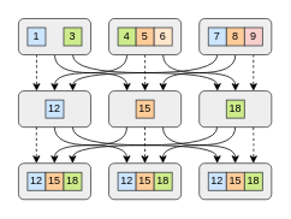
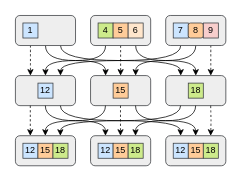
  <mxCell id="0" />
  <mxCell id="1" parent="0" />
  <mxCell id="2" style="edgeStyle=orthogonalEdgeStyle;curved=1;rounded=0;orthogonalLoop=1;jettySize=auto;html=1;exitX=0.25;exitY=1;exitDx=0;exitDy=0;entryX=0.25;entryY=0;entryDx=0;entryDy=0;dashed=1;movable=0;resizable=0;rotatable=0;deletable=0;editable=0;locked=1;connectable=0;" parent="1" source="5" target="23" edge="1"><mxGeometry relative="1" as="geometry" /></mxCell>
  <mxCell id="3" style="edgeStyle=orthogonalEdgeStyle;curved=1;rounded=0;orthogonalLoop=1;jettySize=auto;html=1;exitX=0.75;exitY=1;exitDx=0;exitDy=0;entryX=0.25;entryY=0;entryDx=0;entryDy=0;movable=0;resizable=0;rotatable=0;deletable=0;editable=0;locked=1;connectable=0;" parent="1" source="5" target="25" edge="1"><mxGeometry relative="1" as="geometry" /></mxCell>
  <mxCell id="4" style="edgeStyle=orthogonalEdgeStyle;curved=1;rounded=0;orthogonalLoop=1;jettySize=auto;html=1;exitX=0.5;exitY=1;exitDx=0;exitDy=0;entryX=0.25;entryY=0;entryDx=0;entryDy=0;movable=0;resizable=0;rotatable=0;deletable=0;editable=0;locked=1;connectable=0;" parent="1" source="5" target="14" edge="1"><mxGeometry relative="1" as="geometry" /></mxCell>
  <mxCell id="5" value="" style="rounded=1;whiteSpace=wrap;html=1;fillColor=#eeeeee;strokeColor=#36393d;movable=0;resizable=0;rotatable=0;deletable=0;editable=0;locked=1;connectable=0;" parent="1" vertex="1"><mxGeometry x="20" y="20" width="80" height="40" as="geometry" /></mxCell>
  <mxCell id="6" style="rounded=0;orthogonalLoop=1;jettySize=auto;html=1;entryX=0.5;entryY=0;entryDx=0;entryDy=0;dashed=1;movable=0;resizable=0;rotatable=0;deletable=0;editable=0;locked=1;connectable=0;" parent="1" source="9" target="14" edge="1"><mxGeometry relative="1" as="geometry" /></mxCell>
  <mxCell id="7" style="edgeStyle=orthogonalEdgeStyle;curved=1;rounded=0;orthogonalLoop=1;jettySize=auto;html=1;exitX=0.75;exitY=1;exitDx=0;exitDy=0;entryX=0.5;entryY=0;entryDx=0;entryDy=0;movable=0;resizable=0;rotatable=0;deletable=0;editable=0;locked=1;connectable=0;" parent="1" source="9" target="25" edge="1"><mxGeometry relative="1" as="geometry" /></mxCell>
  <mxCell id="8" style="edgeStyle=orthogonalEdgeStyle;curved=1;rounded=0;orthogonalLoop=1;jettySize=auto;html=1;exitX=0.25;exitY=1;exitDx=0;exitDy=0;entryX=0.5;entryY=0;entryDx=0;entryDy=0;movable=0;resizable=0;rotatable=0;deletable=0;editable=0;locked=1;connectable=0;" parent="1" source="9" target="23" edge="1"><mxGeometry relative="1" as="geometry" /></mxCell>
  <mxCell id="9" value="" style="rounded=1;whiteSpace=wrap;html=1;fillColor=#eeeeee;strokeColor=#36393d;movable=0;resizable=0;rotatable=0;deletable=0;editable=0;locked=1;connectable=0;" parent="1" vertex="1"><mxGeometry x="120" y="20" width="80" height="40" as="geometry" /></mxCell>
  <mxCell id="10" style="edgeStyle=orthogonalEdgeStyle;curved=1;rounded=0;orthogonalLoop=1;jettySize=auto;html=1;exitX=0.75;exitY=1;exitDx=0;exitDy=0;entryX=0.75;entryY=0;entryDx=0;entryDy=0;dashed=1;movable=0;resizable=0;rotatable=0;deletable=0;editable=0;locked=1;connectable=0;" parent="1" source="13" target="25" edge="1"><mxGeometry relative="1" as="geometry" /></mxCell>
  <mxCell id="11" style="edgeStyle=orthogonalEdgeStyle;curved=1;rounded=0;orthogonalLoop=1;jettySize=auto;html=1;exitX=0.25;exitY=1;exitDx=0;exitDy=0;entryX=0.75;entryY=0;entryDx=0;entryDy=0;movable=0;resizable=0;rotatable=0;deletable=0;editable=0;locked=1;connectable=0;" parent="1" source="13" target="23" edge="1"><mxGeometry relative="1" as="geometry" /></mxCell>
  <mxCell id="12" style="edgeStyle=orthogonalEdgeStyle;curved=1;rounded=0;orthogonalLoop=1;jettySize=auto;html=1;exitX=0.5;exitY=1;exitDx=0;exitDy=0;entryX=0.75;entryY=0;entryDx=0;entryDy=0;movable=0;resizable=0;rotatable=0;deletable=0;editable=0;locked=1;connectable=0;" parent="1" source="13" target="14" edge="1"><mxGeometry relative="1" as="geometry" /></mxCell>
  <mxCell id="13" value="" style="rounded=1;whiteSpace=wrap;html=1;fillColor=#eeeeee;strokeColor=#36393d;movable=0;resizable=0;rotatable=0;deletable=0;editable=0;locked=1;connectable=0;" parent="1" vertex="1"><mxGeometry x="220" y="20" width="80" height="40" as="geometry" /></mxCell>
  <mxCell id="14" value="" style="rounded=1;whiteSpace=wrap;html=1;fillColor=#eeeeee;strokeColor=#36393d;movable=0;resizable=0;rotatable=0;deletable=0;editable=0;locked=1;connectable=0;" parent="1" vertex="1"><mxGeometry x="120" y="100" width="80" height="40" as="geometry" /></mxCell>
  <mxCell id="15" value="1" style="rounded=0;whiteSpace=wrap;html=1;fillColor=#cce5ff;strokeColor=#36393d;movable=0;resizable=0;rotatable=0;deletable=0;editable=0;locked=1;connectable=0;" parent="1" vertex="1"><mxGeometry x="30" y="30" width="20" height="20" as="geometry" /></mxCell>
- <mxCell id="16" value="3" style="rounded=0;whiteSpace=wrap;html=1;fillColor=#cdeb8b;strokeColor=#36393d;movable=0;resizable=0;rotatable=0;deletable=0;editable=0;locked=1;connectable=0;" parent="1" vertex="1"><mxGeometry x="70" y="30" width="20" height="20" as="geometry" /></mxCell>
  <mxCell id="17" value="4" style="rounded=0;whiteSpace=wrap;html=1;fillColor=#cdeb8b;strokeColor=#36393d;movable=0;resizable=0;rotatable=0;deletable=0;editable=0;locked=1;connectable=0;" parent="1" vertex="1"><mxGeometry x="130" y="30" width="20" height="20" as="geometry" /></mxCell>
  <mxCell id="18" value="5" style="rounded=0;whiteSpace=wrap;html=1;fillColor=#ffcc99;strokeColor=#36393d;movable=0;resizable=0;rotatable=0;deletable=0;editable=0;locked=1;connectable=0;" parent="1" vertex="1"><mxGeometry x="150" y="30" width="20" height="20" as="geometry" /></mxCell>
  <mxCell id="19" value="6" style="rounded=0;whiteSpace=wrap;html=1;fillColor=#ffe6cc;strokeColor=#36393d;movable=0;resizable=0;rotatable=0;deletable=0;editable=0;locked=1;connectable=0;" parent="1" vertex="1"><mxGeometry x="170" y="30" width="20" height="20" as="geometry" /></mxCell>
  <mxCell id="20" value="7" style="rounded=0;whiteSpace=wrap;html=1;fillColor=#cce5ff;strokeColor=#36393d;movable=0;resizable=0;rotatable=0;deletable=0;editable=0;locked=1;connectable=0;" parent="1" vertex="1"><mxGeometry x="230" y="30" width="20" height="20" as="geometry" /></mxCell>
- <mxCell id="21" value="8" style="rounded=0;whiteSpace=wrap;html=1;fillColor=#ffcc99;strokeColor=#36393d;movable=0;resizable=0;rotatable=0;deletable=0;editable=0;locked=1;connectable=0;" parent="1" vertex="1"><mxGeometry x="250" y="30" width="20" height="20" as="geometry" /></mxCell>
+ <mxCell id="21" value="8" style="whiteSpace=wrap;html=1;fillColor=#ffcc99;strokeColor=#36393d;movable=0;resizable=0;rotatable=0;deletable=0;editable=0;locked=1;connectable=0;rounded=1;" parent="1" vertex="1"><mxGeometry x="250" y="30" width="20" height="20" as="geometry" /></mxCell>
  <mxCell id="22" value="9" style="rounded=0;whiteSpace=wrap;html=1;fillColor=#f8cecc;strokeColor=#36393d;movable=0;resizable=0;rotatable=0;deletable=0;editable=0;locked=1;connectable=0;" parent="1" vertex="1"><mxGeometry x="270" y="30" width="20" height="20" as="geometry" /></mxCell>
  <mxCell id="23" value="" style="rounded=1;whiteSpace=wrap;html=1;fillColor=#eeeeee;strokeColor=#36393d;movable=0;resizable=0;rotatable=0;deletable=0;editable=0;locked=1;connectable=0;" parent="1" vertex="1"><mxGeometry x="20" y="100" width="80" height="40" as="geometry" /></mxCell>
  <mxCell id="24" value="12" style="rounded=0;whiteSpace=wrap;html=1;fillColor=#cce5ff;strokeColor=#36393d;movable=0;resizable=0;rotatable=0;deletable=0;editable=0;locked=1;connectable=0;" parent="1" vertex="1"><mxGeometry x="50" y="110" width="20" height="20" as="geometry" /></mxCell>
  <mxCell id="25" value="" style="rounded=1;whiteSpace=wrap;html=1;fillColor=#eeeeee;strokeColor=#36393d;movable=0;resizable=0;rotatable=0;deletable=0;editable=0;locked=1;connectable=0;" parent="1" vertex="1"><mxGeometry x="220" y="100" width="80" height="40" as="geometry" /></mxCell>
  <mxCell id="26" value="15" style="rounded=0;whiteSpace=wrap;html=1;fillColor=#ffcc99;strokeColor=#36393d;movable=0;resizable=0;rotatable=0;deletable=0;editable=0;locked=1;connectable=0;" parent="1" vertex="1"><mxGeometry x="150" y="110" width="20" height="20" as="geometry" /></mxCell>
  <mxCell id="27" value="18" style="rounded=0;whiteSpace=wrap;html=1;fillColor=#cdeb8b;strokeColor=#36393d;movable=0;resizable=0;rotatable=0;deletable=0;editable=0;locked=1;connectable=0;" parent="1" vertex="1"><mxGeometry x="250" y="110" width="20" height="20" as="geometry" /></mxCell>
  <mxCell id="28" value="" style="rounded=1;whiteSpace=wrap;html=1;fillColor=#eeeeee;strokeColor=#36393d;movable=0;resizable=0;rotatable=0;deletable=0;editable=0;locked=1;connectable=0;" parent="1" vertex="1"><mxGeometry x="120" y="180" width="80" height="40" as="geometry" /></mxCell>
  <mxCell id="29" value="" style="rounded=1;whiteSpace=wrap;html=1;fillColor=#eeeeee;strokeColor=#36393d;movable=0;resizable=0;rotatable=0;deletable=0;editable=0;locked=1;connectable=0;" parent="1" vertex="1"><mxGeometry x="20" y="180" width="80" height="40" as="geometry" /></mxCell>
  <mxCell id="30" value="12" style="rounded=0;whiteSpace=wrap;html=1;fillColor=#cce5ff;strokeColor=#36393d;movable=0;resizable=0;rotatable=0;deletable=0;editable=0;locked=1;connectable=0;" parent="1" vertex="1"><mxGeometry x="30" y="190" width="20" height="20" as="geometry" /></mxCell>
  <mxCell id="31" value="15" style="rounded=0;whiteSpace=wrap;html=1;fillColor=#ffcc99;strokeColor=#36393d;movable=0;resizable=0;rotatable=0;deletable=0;editable=0;locked=1;connectable=0;" parent="1" vertex="1"><mxGeometry x="50" y="190" width="20" height="20" as="geometry" /></mxCell>
  <mxCell id="32" value="18" style="rounded=0;whiteSpace=wrap;html=1;fillColor=#cdeb8b;strokeColor=#36393d;movable=0;resizable=0;rotatable=0;deletable=0;editable=0;locked=1;connectable=0;" parent="1" vertex="1"><mxGeometry x="70" y="190" width="20" height="20" as="geometry" /></mxCell>
  <mxCell id="33" value="" style="rounded=1;whiteSpace=wrap;html=1;fillColor=#eeeeee;strokeColor=#36393d;movable=0;resizable=0;rotatable=0;deletable=0;editable=0;locked=1;connectable=0;" parent="1" vertex="1"><mxGeometry x="220" y="180" width="80" height="40" as="geometry" /></mxCell>
  <mxCell id="34" value="12" style="rounded=0;whiteSpace=wrap;html=1;fillColor=#cce5ff;strokeColor=#36393d;movable=0;resizable=0;rotatable=0;deletable=0;editable=0;locked=1;connectable=0;" parent="1" vertex="1"><mxGeometry x="130" y="190" width="20" height="20" as="geometry" /></mxCell>
  <mxCell id="35" value="15" style="rounded=0;whiteSpace=wrap;html=1;fillColor=#ffcc99;strokeColor=#36393d;movable=0;resizable=0;rotatable=0;deletable=0;editable=0;locked=1;connectable=0;" parent="1" vertex="1"><mxGeometry x="150" y="190" width="20" height="20" as="geometry" /></mxCell>
  <mxCell id="36" value="18" style="rounded=0;whiteSpace=wrap;html=1;fillColor=#cdeb8b;strokeColor=#36393d;movable=0;resizable=0;rotatable=0;deletable=0;editable=0;locked=1;connectable=0;" parent="1" vertex="1"><mxGeometry x="170" y="190" width="20" height="20" as="geometry" /></mxCell>
  <mxCell id="37" value="12" style="rounded=0;whiteSpace=wrap;html=1;fillColor=#cce5ff;strokeColor=#36393d;movable=0;resizable=0;rotatable=0;deletable=0;editable=0;locked=1;connectable=0;" parent="1" vertex="1"><mxGeometry x="230" y="190" width="20" height="20" as="geometry" /></mxCell>
  <mxCell id="38" value="15" style="rounded=0;whiteSpace=wrap;html=1;fillColor=#ffcc99;strokeColor=#36393d;movable=0;resizable=0;rotatable=0;deletable=0;editable=0;locked=1;connectable=0;" parent="1" vertex="1"><mxGeometry x="250" y="190" width="20" height="20" as="geometry" /></mxCell>
  <mxCell id="39" value="18" style="rounded=0;whiteSpace=wrap;html=1;fillColor=#cdeb8b;strokeColor=#36393d;movable=0;resizable=0;rotatable=0;deletable=0;editable=0;locked=1;connectable=0;" parent="1" vertex="1"><mxGeometry x="270" y="190" width="20" height="20" as="geometry" /></mxCell>
  <mxCell id="40" style="rounded=0;orthogonalLoop=1;jettySize=auto;html=1;exitX=0.25;exitY=1;exitDx=0;exitDy=0;entryX=0.25;entryY=0;entryDx=0;entryDy=0;dashed=1;movable=0;resizable=0;rotatable=0;deletable=0;editable=0;locked=1;connectable=0;" parent="1" edge="1"><mxGeometry relative="1" as="geometry"><mxPoint x="39.83" y="140" as="sourcePoint" /><mxPoint x="39.83" y="180" as="targetPoint" /></mxGeometry></mxCell>
  <mxCell id="41" style="edgeStyle=orthogonalEdgeStyle;curved=1;rounded=0;orthogonalLoop=1;jettySize=auto;html=1;exitX=0.75;exitY=1;exitDx=0;exitDy=0;entryX=0.25;entryY=0;entryDx=0;entryDy=0;movable=0;resizable=0;rotatable=0;deletable=0;editable=0;locked=1;connectable=0;" parent="1" edge="1"><mxGeometry relative="1" as="geometry"><mxPoint x="79.83" y="140" as="sourcePoint" /><mxPoint x="239.83" y="180" as="targetPoint" /><Array as="points"><mxPoint x="80" y="160" /><mxPoint x="240" y="160" /></Array></mxGeometry></mxCell>
  <mxCell id="42" style="edgeStyle=orthogonalEdgeStyle;curved=1;rounded=0;orthogonalLoop=1;jettySize=auto;html=1;exitX=0.5;exitY=1;exitDx=0;exitDy=0;entryX=0.25;entryY=0;entryDx=0;entryDy=0;movable=0;resizable=0;rotatable=0;deletable=0;editable=0;locked=1;connectable=0;" parent="1" edge="1"><mxGeometry relative="1" as="geometry"><mxPoint x="59.83" y="140" as="sourcePoint" /><mxPoint x="139.83" y="180" as="targetPoint" /><Array as="points"><mxPoint x="60" y="160" /><mxPoint x="140" y="160" /></Array></mxGeometry></mxCell>
  <mxCell id="43" style="rounded=0;orthogonalLoop=1;jettySize=auto;html=1;entryX=0.5;entryY=0;entryDx=0;entryDy=0;dashed=1;movable=0;resizable=0;rotatable=0;deletable=0;editable=0;locked=1;connectable=0;" parent="1" edge="1"><mxGeometry relative="1" as="geometry"><mxPoint x="159.83" y="140" as="sourcePoint" /><mxPoint x="159.83" y="180" as="targetPoint" /></mxGeometry></mxCell>
  <mxCell id="44" style="edgeStyle=orthogonalEdgeStyle;curved=1;rounded=0;orthogonalLoop=1;jettySize=auto;html=1;exitX=0.75;exitY=1;exitDx=0;exitDy=0;entryX=0.5;entryY=0;entryDx=0;entryDy=0;movable=0;resizable=0;rotatable=0;deletable=0;editable=0;locked=1;connectable=0;" parent="1" edge="1"><mxGeometry relative="1" as="geometry"><mxPoint x="179.83" y="140" as="sourcePoint" /><mxPoint x="259.83" y="180" as="targetPoint" /><Array as="points"><mxPoint x="180" y="160" /><mxPoint x="260" y="160" /></Array></mxGeometry></mxCell>
  <mxCell id="45" style="edgeStyle=orthogonalEdgeStyle;curved=1;rounded=0;orthogonalLoop=1;jettySize=auto;html=1;exitX=0.25;exitY=1;exitDx=0;exitDy=0;entryX=0.5;entryY=0;entryDx=0;entryDy=0;movable=0;resizable=0;rotatable=0;deletable=0;editable=0;locked=1;connectable=0;" parent="1" edge="1"><mxGeometry relative="1" as="geometry"><mxPoint x="139.83" y="140" as="sourcePoint" /><mxPoint x="59.83" y="180" as="targetPoint" /><Array as="points"><mxPoint x="140" y="160" /><mxPoint x="60" y="160" /></Array></mxGeometry></mxCell>
  <mxCell id="46" style="edgeStyle=orthogonalEdgeStyle;curved=1;rounded=0;orthogonalLoop=1;jettySize=auto;html=1;exitX=0.75;exitY=1;exitDx=0;exitDy=0;entryX=0.75;entryY=0;entryDx=0;entryDy=0;dashed=1;movable=0;resizable=0;rotatable=0;deletable=0;editable=0;locked=1;connectable=0;" parent="1" edge="1"><mxGeometry relative="1" as="geometry"><mxPoint x="279.83" y="140" as="sourcePoint" /><mxPoint x="279.83" y="180" as="targetPoint" /></mxGeometry></mxCell>
  <mxCell id="47" style="edgeStyle=orthogonalEdgeStyle;curved=1;rounded=0;orthogonalLoop=1;jettySize=auto;html=1;exitX=0.25;exitY=1;exitDx=0;exitDy=0;entryX=0.75;entryY=0;entryDx=0;entryDy=0;movable=0;resizable=0;rotatable=0;deletable=0;editable=0;locked=1;connectable=0;" parent="1" edge="1"><mxGeometry relative="1" as="geometry"><mxPoint x="239.83" y="140" as="sourcePoint" /><mxPoint x="79.83" y="180" as="targetPoint" /><Array as="points"><mxPoint x="240" y="160" /><mxPoint x="80" y="160" /></Array></mxGeometry></mxCell>
  <mxCell id="48" style="edgeStyle=orthogonalEdgeStyle;curved=1;rounded=0;orthogonalLoop=1;jettySize=auto;html=1;exitX=0.5;exitY=1;exitDx=0;exitDy=0;entryX=0.75;entryY=0;entryDx=0;entryDy=0;movable=0;resizable=0;rotatable=0;deletable=0;editable=0;locked=1;connectable=0;" parent="1" edge="1"><mxGeometry relative="1" as="geometry"><mxPoint x="259.83" y="140" as="sourcePoint" /><mxPoint x="179.83" y="180" as="targetPoint" /><Array as="points"><mxPoint x="260" y="160" /><mxPoint x="180" y="160" /></Array></mxGeometry></mxCell>
